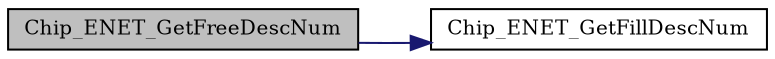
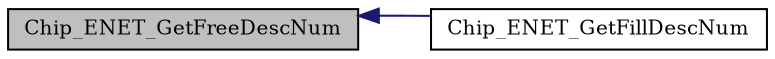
  digraph {
    rankdir=LR
    fontname="DejaVu Serif"
    node [color=black fontname="DejaVu Serif" fontsize=10 shape=record style=filled]
    n1 [fillcolor=grey75 fontcolor=black height=0.2 label=Chip_ENET_GetFreeDescNum width=0.4]
    n2 [fillcolor=white height=0.2 label=Chip_ENET_GetFillDescNum width=0.4]
-   n1 -> n2 [color=midnightblue fontname="DejaVu Serif" fontsize=10 labelfontname=FreeSans labelfontsize=10 style=solid]
+   n2 -> n1 [color=midnightblue fontname="DejaVu Serif" fontsize=10 labelfontname=FreeSans labelfontsize=10 style=solid]
  }
